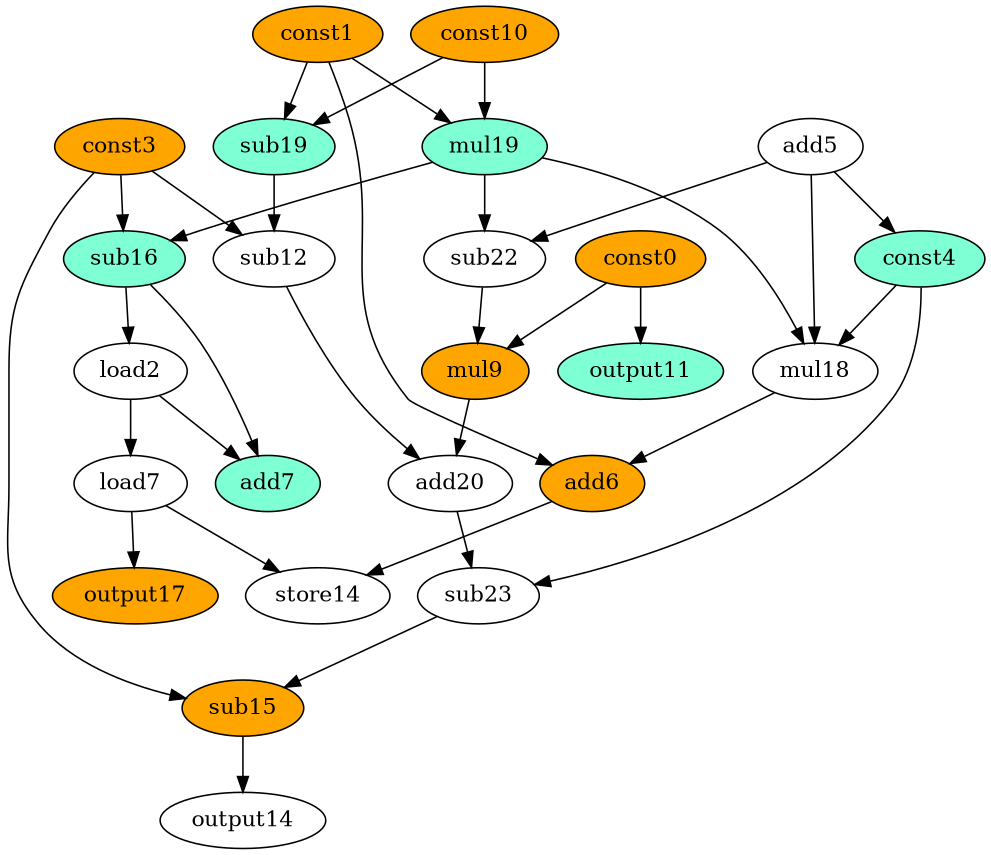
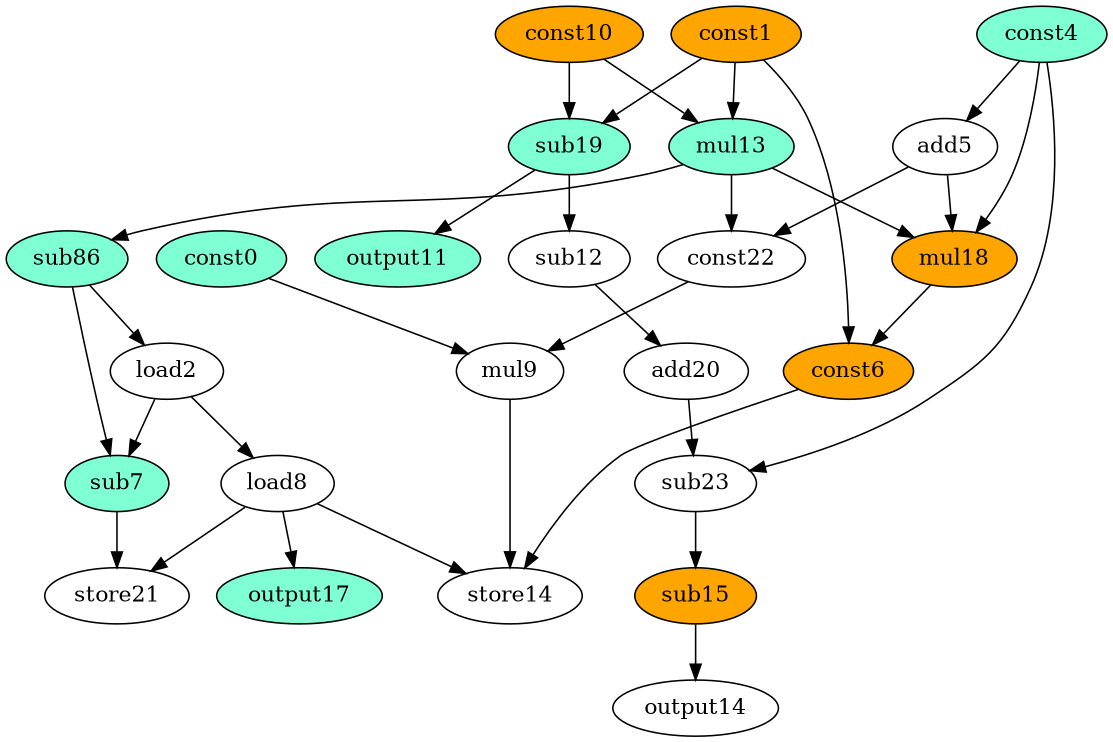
  digraph {
    node [fillcolor=white opcode=sub style=filled]
    edge [operand=0]
-   const0 [fillcolor=orange opcode=const]
-   mul9 [fillcolor=orange opcode=mul]
+   const0 [fillcolor=aquamarine opcode=const]
+   mul9 [opcode=mul]
    output11 [fillcolor=aquamarine opcode=output]
    add20 [opcode=add]
    const1 [fillcolor=orange opcode=const]
-   add6 [fillcolor=orange opcode=add]
-   mul13 [fillcolor=aquamarine opcode=mul label=mul19]
+   add6 [fillcolor=orange opcode=add label=const6]
+   mul13 [fillcolor=aquamarine opcode=mul]
    sub19 [fillcolor=aquamarine]
    store14 [opcode=store]
-   sub16 [fillcolor=aquamarine]
-   mul18 [opcode=mul]
-   sub22
+   sub16 [fillcolor=aquamarine label=sub86]
+   mul18 [fillcolor=orange opcode=mul]
+   sub22 [label=const22]
    sub12
    load2 [opcode=load]
-   sub7 [fillcolor=aquamarine label=add7]
-   load8 [opcode=load label=load7]
-   output17 [fillcolor=orange opcode=output]
-   const3 [fillcolor=orange opcode=const]
+   sub7 [fillcolor=aquamarine]
+   load8 [opcode=load]
+   store21 [opcode=store]
+   output17 [fillcolor=aquamarine opcode=output]
    sub15 [fillcolor=orange]
    n21 [label=output14 opcode=output]
    const4 [fillcolor=aquamarine opcode=const]
    add5 [opcode=add]
    sub23
    const10 [fillcolor=orange opcode=const]
    const0 -> mul9
-   const0 -> output11
-   mul9 -> add20
+   sub19 -> output11
+   mul9 -> store14
    add20 -> sub23 [operand=1]
    const1 -> add6
    const1 -> mul13
    const1 -> sub19
    add6 -> store14 [operand=1]
    mul13 -> sub16 [operand=1]
    mul13 -> mul18 [operand=1]
    mul13 -> sub22
    sub19 -> sub12
    sub16 -> load2
    sub16 -> sub7
    mul18 -> add6 [operand=1]
    sub22 -> mul9 [operand=1]
    sub12 -> add20 [operand=1]
    load2 -> sub7 [operand=1]
    load2 -> load8
+   sub7 -> store21 [operand=1]
    load8 -> store14
+   load8 -> store21
    load8 -> output17
-   const3 -> sub16
-   const3 -> sub12 [operand=1]
-   const3 -> sub15
    sub15 -> n21
    const4 -> mul18
-   add5 -> const4 [operand=1]
+   const4 -> add5 [operand=1]
    const4 -> sub23
    add5 -> mul18
    add5 -> sub22 [operand=1]
    sub23 -> sub15 [operand=1]
    const10 -> mul13 [operand=1]
    const10 -> sub19 [operand=1]
  }
